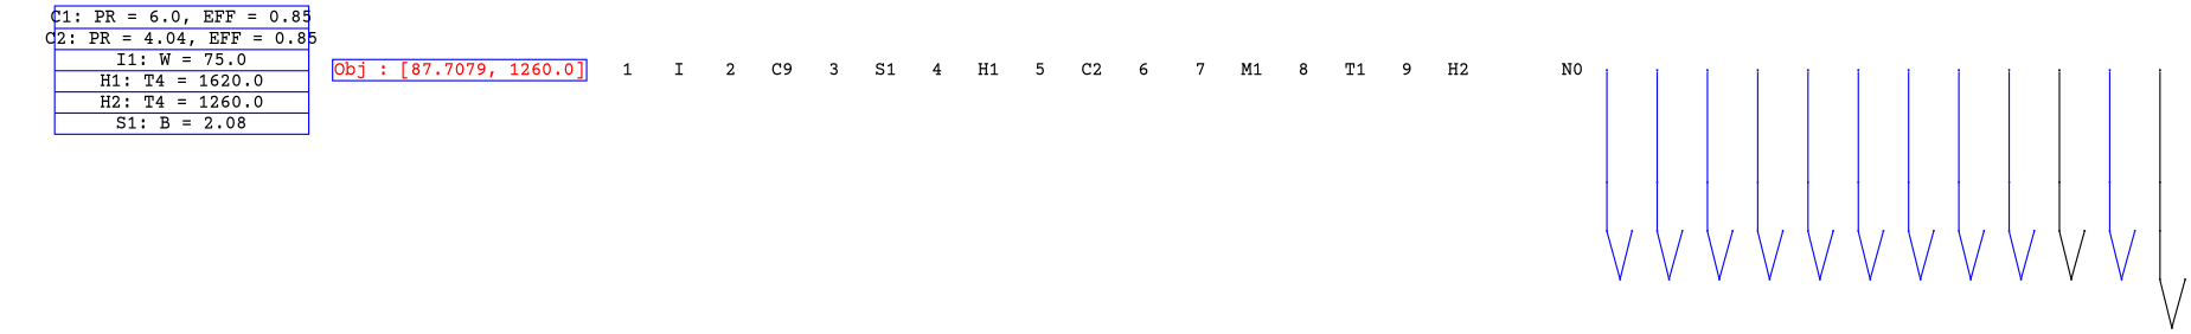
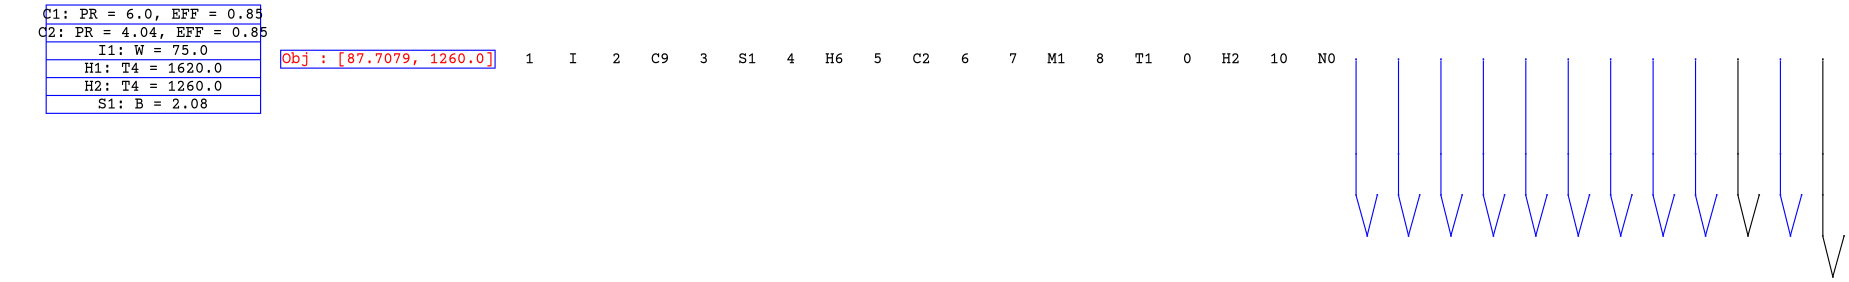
  graph {
    fontname="Courier Prime"
    node [color=blue fixedsize=true fontname="Courier Prime" shape=point]
    edge [color=blue fontname="Courier Prime"]
    sizeNode1 [color=white height=0.01 width=0.01]
    sizeNode2 [color=white height=0.01 width=0.01]
    n3 [height=1.3333333333333333 label="{C1:  PR = 6.0, EFF = 0.85|C2:  PR = 4.04, EFF = 0.85|I1:  W = 75.0|H1:  T4 = 1620.0|H2:  T4 = 1260.0|S1:  B = 2.08}" shape=record width=2.6666666666666665]
    n4 [fontcolor=red height=0.2222222222222222 label="Obj : [87.7079, 1260.0]" shape=box width=2.6666666666666665]
    1 [color=white height=0 shape=box width=0 fixedsize=""]
    n6 [color=white height=0.2222222222222222 label=I shape=box style=filled width=0.2222222222222222]
    2 [color=white height=0 shape=box width=0 fixedsize=""]
    n8 [color=white height=0.2222222222222222 label=C9 shape=box style=filled width=0.2222222222222222]
    3 [color=white height=0 shape=box width=0 fixedsize=""]
    n10 [color=white height=0.2222222222222222 label=S1 shape=box style=filled width=0.2222222222222222]
    4 [color=white height=0 shape=box width=0 fixedsize=""]
-   n12 [color=white height=0.2222222222222222 label=H1 shape=box style=filled width=0.2222222222222222]
+   n12 [color=white height=0.2222222222222222 label=H6 shape=box style=filled width=0.2222222222222222]
    5 [color=white height=0 shape=box width=0 fixedsize=""]
    n14 [color=white height=0.2222222222222222 label=C2 shape=box style=filled width=0.2222222222222222]
    6 [color=white height=0 shape=box width=0 fixedsize=""]
    7 [color=white height=0 shape=box width=0 fixedsize=""]
    n17 [color=white height=0.2222222222222222 label=M1 shape=box style=filled width=0.2222222222222222]
    8 [color=white height=0 shape=box width=0 fixedsize=""]
    n19 [color=white height=0.2222222222222222 label=T1 shape=box style=filled width=0.2222222222222222]
-   9 [color=white height=0 shape=box width=0 fixedsize=""]
+   9 [color=white height=0 shape=box width=0 label=0 fixedsize=""]
    n21 [color=white height=0.2222222222222222 label=H2 shape=box style=filled width=0.2222222222222222]
+   10 [color=white height=0 shape=box width=0 fixedsize=""]
    n23 [color=white height=0.2222222222222222 label=N0 shape=box style=filled width=0.2222222222222222]
    "1_e" [height=0.01 width=0.01]
    "1s_e" [height=0.01 width=0.01]
    blankNode139 [height=0.01 width=0.01]
    C1t_nw [height=0.01 width=0.01]
    C1_nw [height=0.01 width=0.01]
    C1_ne [height=0.01 width=0.01]
    C1s_ne [height=0.01 width=0.01]
    blankNode140 [height=0.01 width=0.01]
    S1t_w [height=0.01 width=0.01]
    S1_w [height=0.01 width=0.01]
    S1_ne [height=0.01 width=0.01]
    S1s_ne [height=0.01 width=0.01]
    blankNode141 [height=0.01 width=0.01]
    H1t_w [height=0.01 width=0.01]
    H1_w [height=0.01 width=0.01]
    S1_se [height=0.01 width=0.01]
    S1s_se [height=0.01 width=0.01]
    blankNode142 [height=0.01 width=0.01]
    C2t_nw [height=0.01 width=0.01]
    C2_nw [height=0.01 width=0.01]
    H1_e [height=0.01 width=0.01]
    H1s_e [height=0.01 width=0.01]
    blankNode143 [height=0.01 width=0.01]
    T2t_nw [height=0.01 width=0.01]
    T2_nw [height=0.01 width=0.01]
    M1_e [height=0.01 width=0.01]
    M1s_e [height=0.01 width=0.01]
    blankNode144 [height=0.01 width=0.01]
    T1t_nw [height=0.01 width=0.01]
    T1_nw [height=0.01 width=0.01]
    T1_ne [height=0.01 width=0.01]
    T1s_ne [height=0.01 width=0.01]
    blankNode145 [height=0.01 width=0.01]
    H2t_w [height=0.01 width=0.01]
    H2_w [height=0.01 width=0.01]
    T2_ne [height=0.01 width=0.01]
    T2s_ne [height=0.01 width=0.01]
    blankNode146 [height=0.01 width=0.01]
    M1t_nw [height=0.01 width=0.01]
    M1_nw [height=0.01 width=0.01]
    C2_ne [height=0.01 width=0.01]
    C2s_ne [height=0.01 width=0.01]
    blankNode147 [height=0.01 width=0.01]
    M1t_sw [height=0.01 width=0.01]
    M1_sw [height=0.01 width=0.01]
    C2_e [color=black height=0.01 width=0.01]
    C2s_e [color=black height=0.01 width=0.01]
    blankNode148 [color=black height=0.01 width=0.01]
    T1t_w [color=black height=0.01 width=0.01]
    T1_w [color=black height=0.01 width=0.01]
    H2_e [height=0.01 width=0.01]
    H2s_e [height=0.01 width=0.01]
    blankNode149 [height=0.01 width=0.01]
    N1t_w [height=0.01 width=0.01]
    N1_w [height=0.01 width=0.01]
    C1_w [color=black height=0.01 width=0.01]
    C1s_w [color=black height=0.01 width=0.01]
    blankNode150 [color=black height=0.01 width=0.01]
    blankNode151 [color=black height=0.01 width=0.01]
    T2_e [color=black height=0.01 width=0.01]
    T2t_e [color=black height=0.01 width=0.01]
    "1_e" -- "1s_e"
    "1s_e" -- blankNode139
    blankNode139 -- C1t_nw
    C1_nw -- C1t_nw
    C1_ne -- C1s_ne
    C1s_ne -- blankNode140
    blankNode140 -- S1t_w
    S1_w -- S1t_w
    S1_ne -- S1s_ne
    S1s_ne -- blankNode141
    blankNode141 -- H1t_w
    H1_w -- H1t_w
    S1_se -- S1s_se
    S1s_se -- blankNode142
    blankNode142 -- C2t_nw
    C2_nw -- C2t_nw
    H1_e -- H1s_e
    H1s_e -- blankNode143
    blankNode143 -- T2t_nw
    T2_nw -- T2t_nw
    M1_e -- M1s_e
    M1s_e -- blankNode144
    blankNode144 -- T1t_nw
    T1_nw -- T1t_nw
    T1_ne -- T1s_ne
    T1s_ne -- blankNode145
    blankNode145 -- H2t_w
    H2_w -- H2t_w
    T2_ne -- T2s_ne
    T2s_ne -- blankNode146
    blankNode146 -- M1t_nw
    M1_nw -- M1t_nw
    C2_ne -- C2s_ne
    C2s_ne -- blankNode147
    blankNode147 -- M1t_sw
    M1_sw -- M1t_sw
    C2_e -- C2s_e [color=black]
    C2s_e -- blankNode148 [color=black]
    blankNode148 -- T1t_w [color=black]
    T1_w -- T1t_w [color=black]
    H2_e -- H2s_e
    H2s_e -- blankNode149
    blankNode149 -- N1t_w
    N1_w -- N1t_w
    C1_w -- C1s_w [color=black]
    C1s_w -- blankNode150 [color=black]
    blankNode150 -- blankNode151 [color=black]
    blankNode151 -- T2t_e [color=black]
    T2_e -- T2t_e [color=black]
  }
